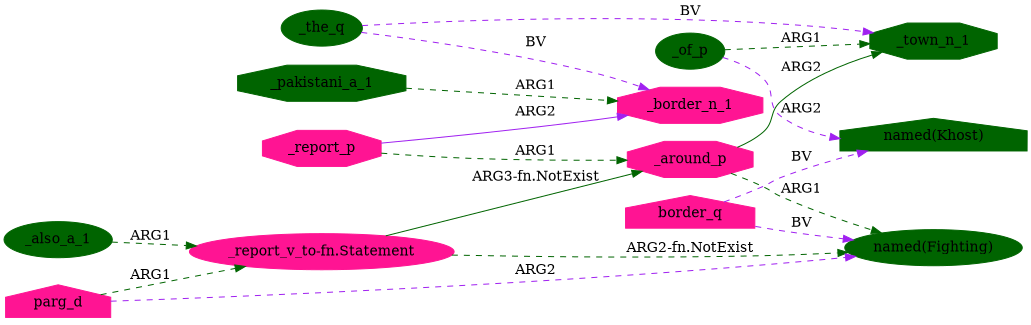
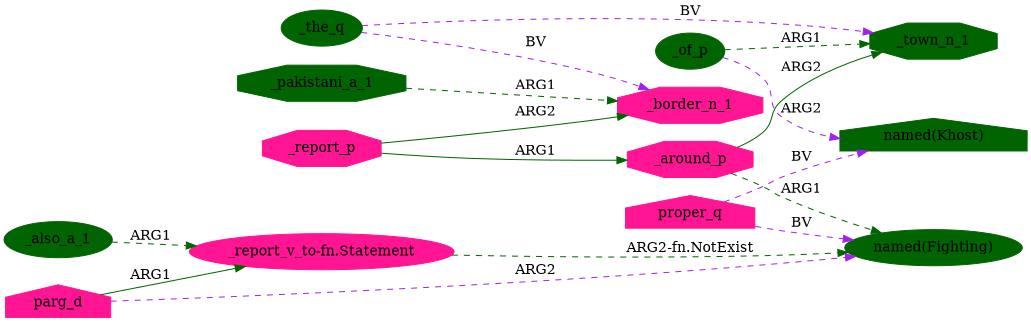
  digraph {
    rankdir=LR
    node [color=darkgreen shape=ellipse style=filled]
    edge [color=darkgreen style=dashed]
    _of_p
    "named(Khost)" [shape=house]
    _town_n_1 [shape=octagon]
    "_report_v_to-fn.Statement" [color=deeppink]
    "named(Fighting)"
    _around_p [color=deeppink shape=octagon]
    _border_n_1 [color=deeppink shape=octagon]
    _pakistani_a_1 [shape=octagon]
-   proper_q [color=deeppink shape=house label=border_q]
+   proper_q [color=deeppink shape=house]
    parg_d [color=deeppink shape=house]
    _the_q
    _also_a_1
    n13 [color=deeppink label=_report_p shape=octagon]
    _of_p -> "named(Khost)" [color=purple label=ARG2]
    _of_p -> _town_n_1 [label=ARG1]
    "_report_v_to-fn.Statement" -> "named(Fighting)" [label="ARG2-fn.NotExist"]
-   "_report_v_to-fn.Statement" -> _around_p [label="ARG3-fn.NotExist" style=solid]
    _around_p -> _town_n_1 [label=ARG2 style=solid]
    _around_p -> "named(Fighting)" [label=ARG1]
    _pakistani_a_1 -> _border_n_1 [label=ARG1]
    proper_q -> "named(Khost)" [color=purple label=BV]
    proper_q -> "named(Fighting)" [color=purple label=BV]
-   parg_d -> "_report_v_to-fn.Statement" [label=ARG1]
+   parg_d -> "_report_v_to-fn.Statement" [label=ARG1 style=solid]
    parg_d -> "named(Fighting)" [color=purple label=ARG2]
    _the_q -> _town_n_1 [color=purple label=BV]
    _the_q -> _border_n_1 [color=purple label=BV]
    _also_a_1 -> "_report_v_to-fn.Statement" [label=ARG1]
-   n13 -> _around_p [label=ARG1]
-   n13 -> _border_n_1 [color=purple label=ARG2 style=solid]
+   n13 -> _around_p [label=ARG1 style=solid]
+   n13 -> _border_n_1 [label=ARG2 style=solid]
  }
